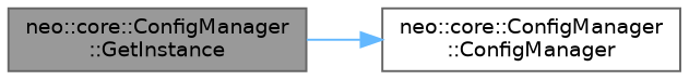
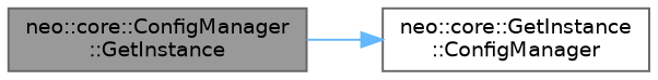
  digraph {
    rankdir=LR
    node [fontname=Helvetica fontsize=10 shape=box style=filled]
    n1 [color=gray40 fillcolor=grey60 fontcolor=black height=0.2 label="neo::core::ConfigManager\l::GetInstance" width=0.4]
-   n2 [color=grey40 fillcolor=white height=0.2 label="neo::core::ConfigManager\l::ConfigManager" width=0.4]
+   n2 [color=grey40 fillcolor=white height=0.2 label="neo::core::GetInstance\l::ConfigManager" width=0.4]
    n1 -> n2 [color=steelblue1 fontname=Helvetica fontsize=10 labelfontname=Helvetica labelfontsize=10 style=solid]
  }
